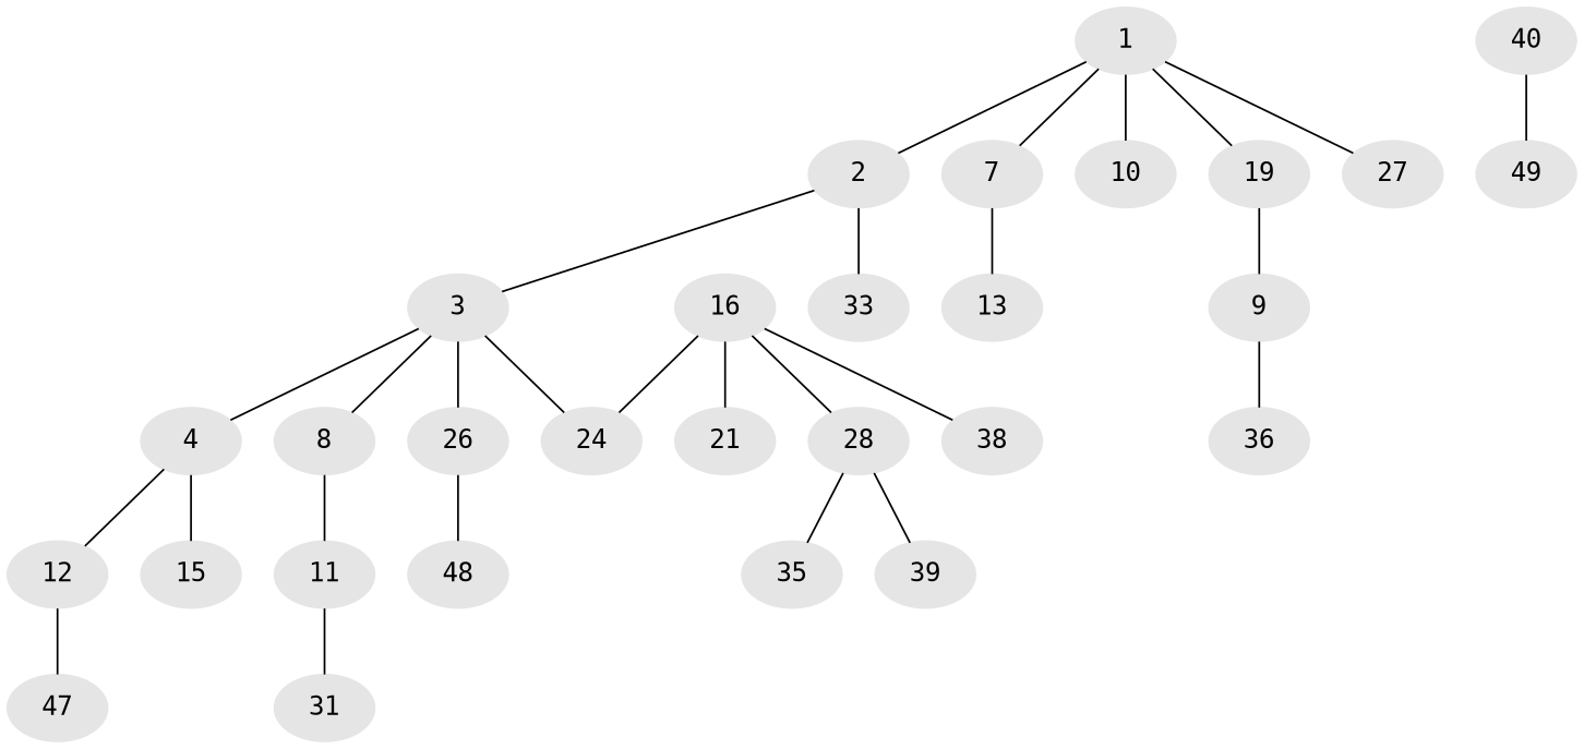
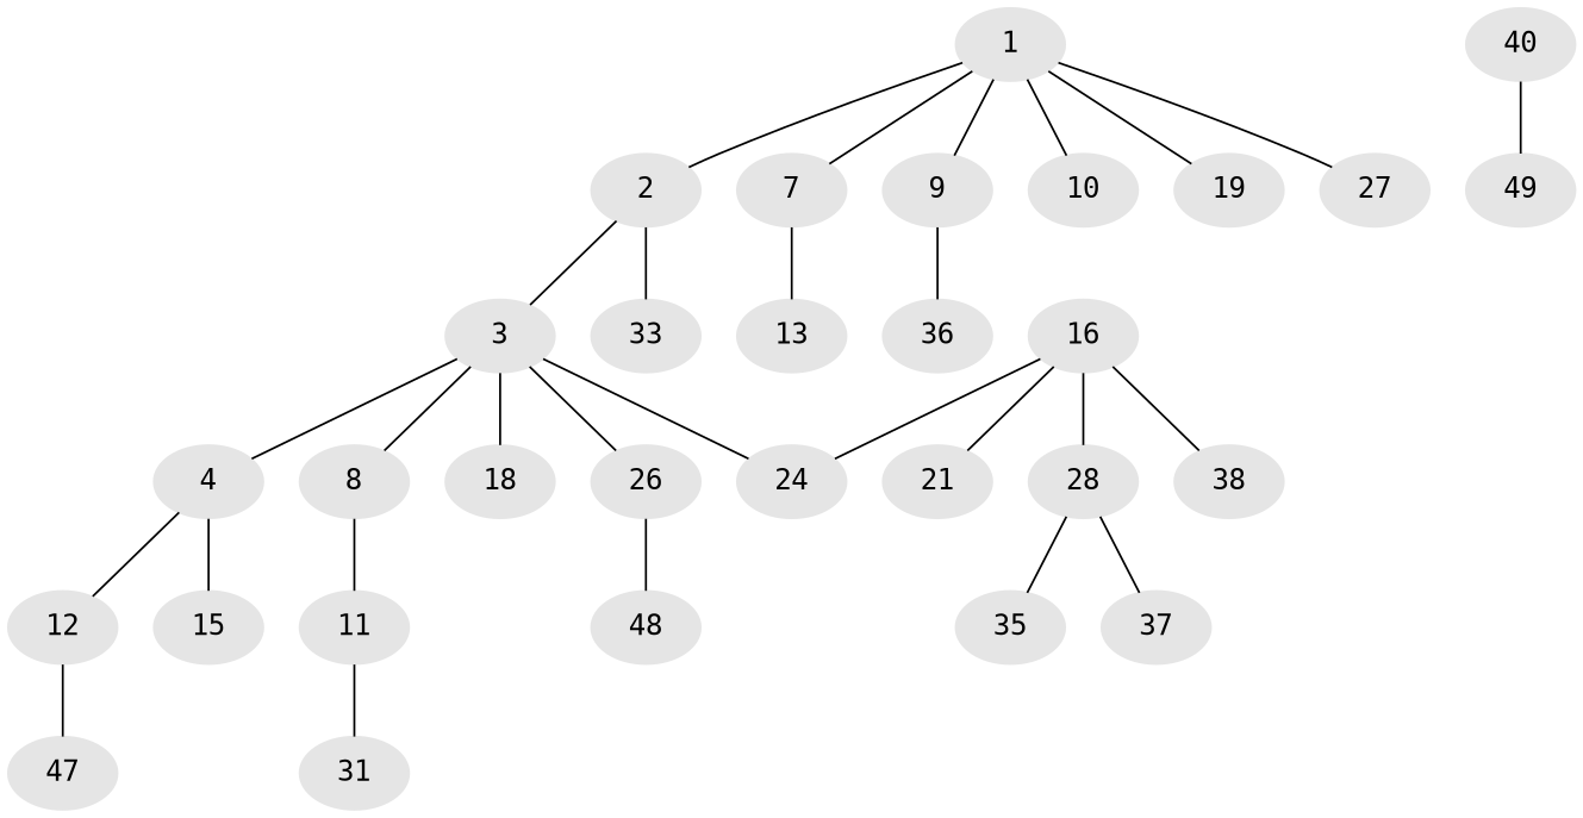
  graph {
    fontname="DejaVu Sans Mono"
    node [color=gray90 fontname="DejaVu Sans Mono" style=filled]
    edge [fontname="DejaVu Sans Mono"]
    1 [super="+6"]
    2 [super="+5"]
    7 [super="+17"]
    9
    10
    19
    27 [super="+34"]
    3 [super="+14"]
    33
    13 [super="+22"]
    36 [super="+43"]
    4 [super="+32"]
    8
+   18 [super="+46"]
    26 [super="+41"]
    24 [super="+37"]
    12 [super="+23"]
    15 [super="+20"]
    11 [super="+30"]
    16 [super="+25"]
    21
    28 [super="+29"]
    38 [super="+42"]
    48
    47
    31
    40 [super="+45"]
    49
    35
-   39
+   39 [label=37]
    1 -- 2
    1 -- 7
-   19 -- 9
+   1 -- 9
    1 -- 10
    1 -- 19
    1 -- 27
    2 -- 3
    2 -- 33
    7 -- 13
    9 -- 36
    3 -- 4
    3 -- 8
+   3 -- 18
    3 -- 26
    3 -- 24
    4 -- 12
    4 -- 15
    8 -- 11
    26 -- 48
    12 -- 47
    11 -- 31
    16 -- 24
    16 -- 21
    16 -- 28
    16 -- 38
    28 -- 35
    28 -- 39
    40 -- 49
  }
